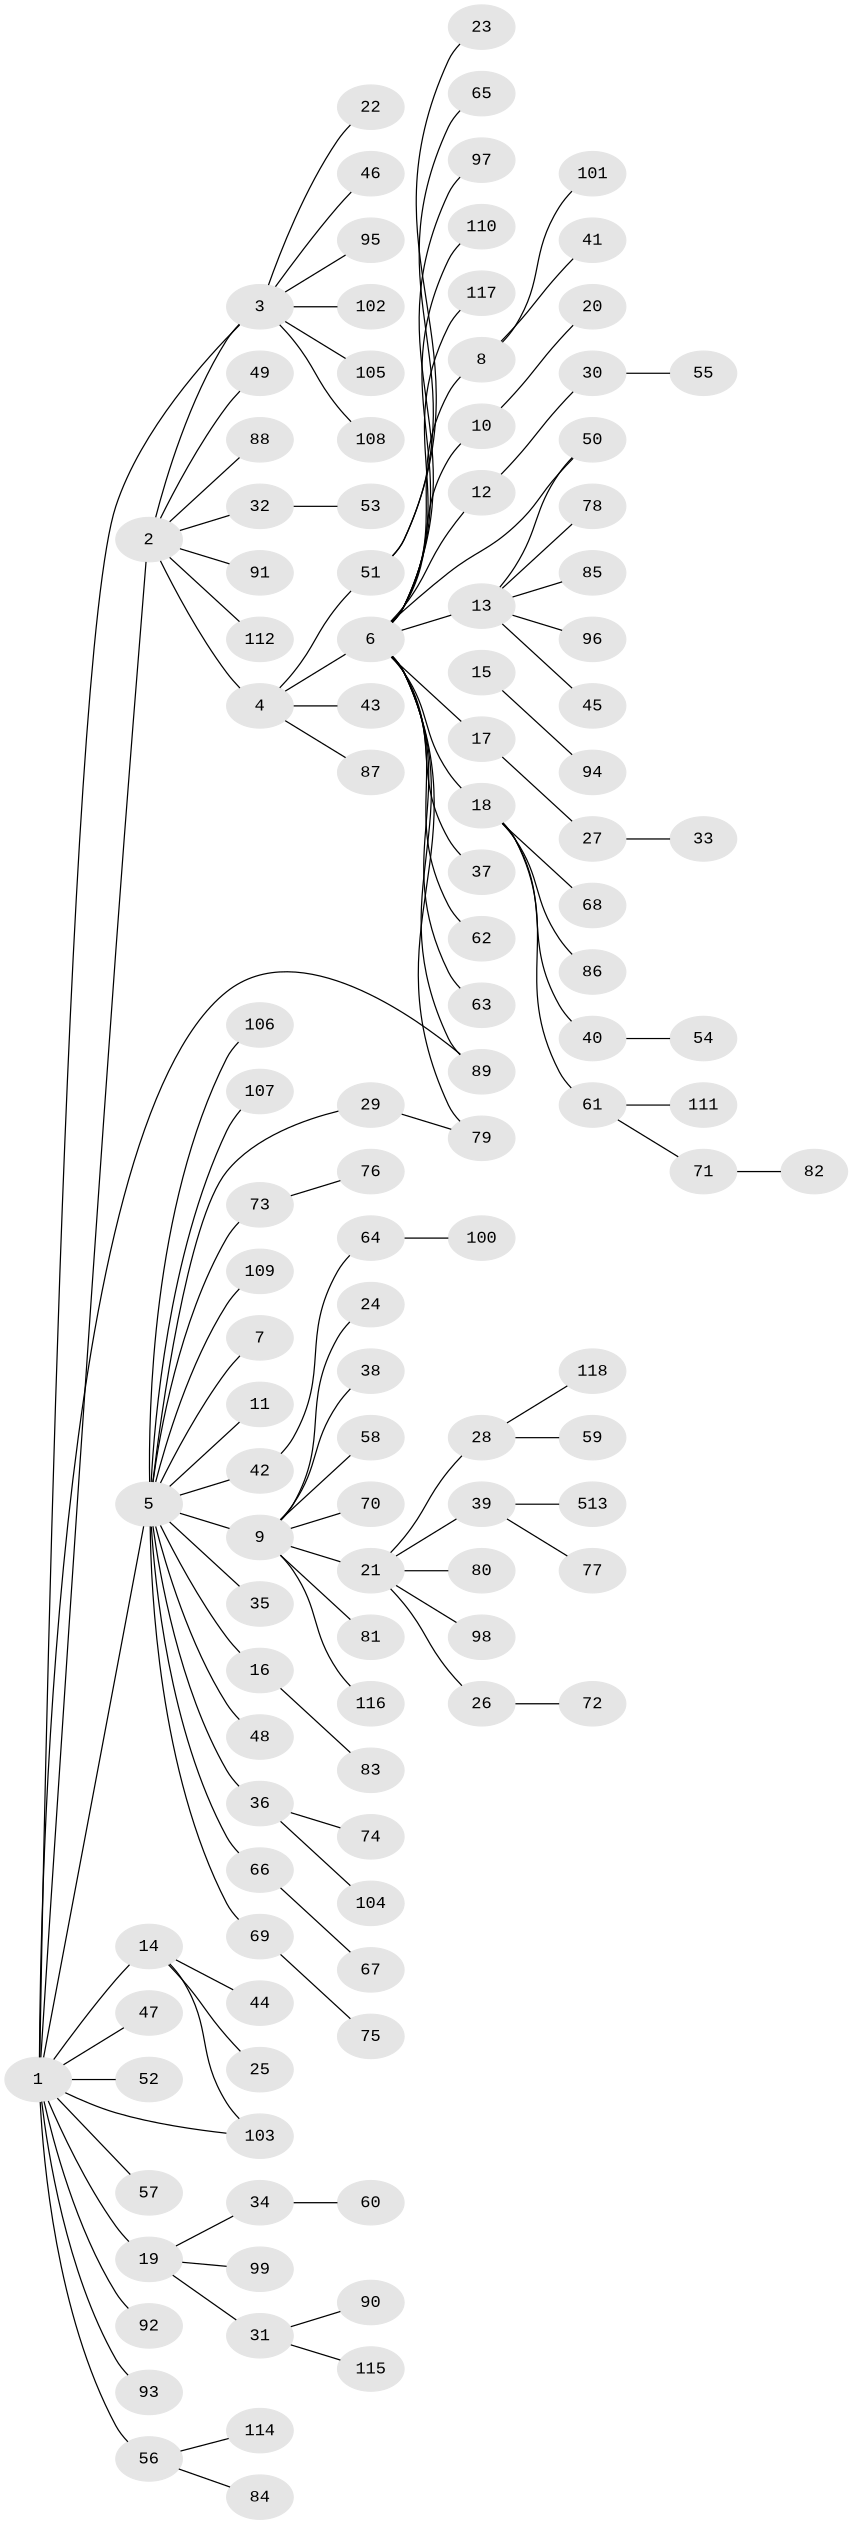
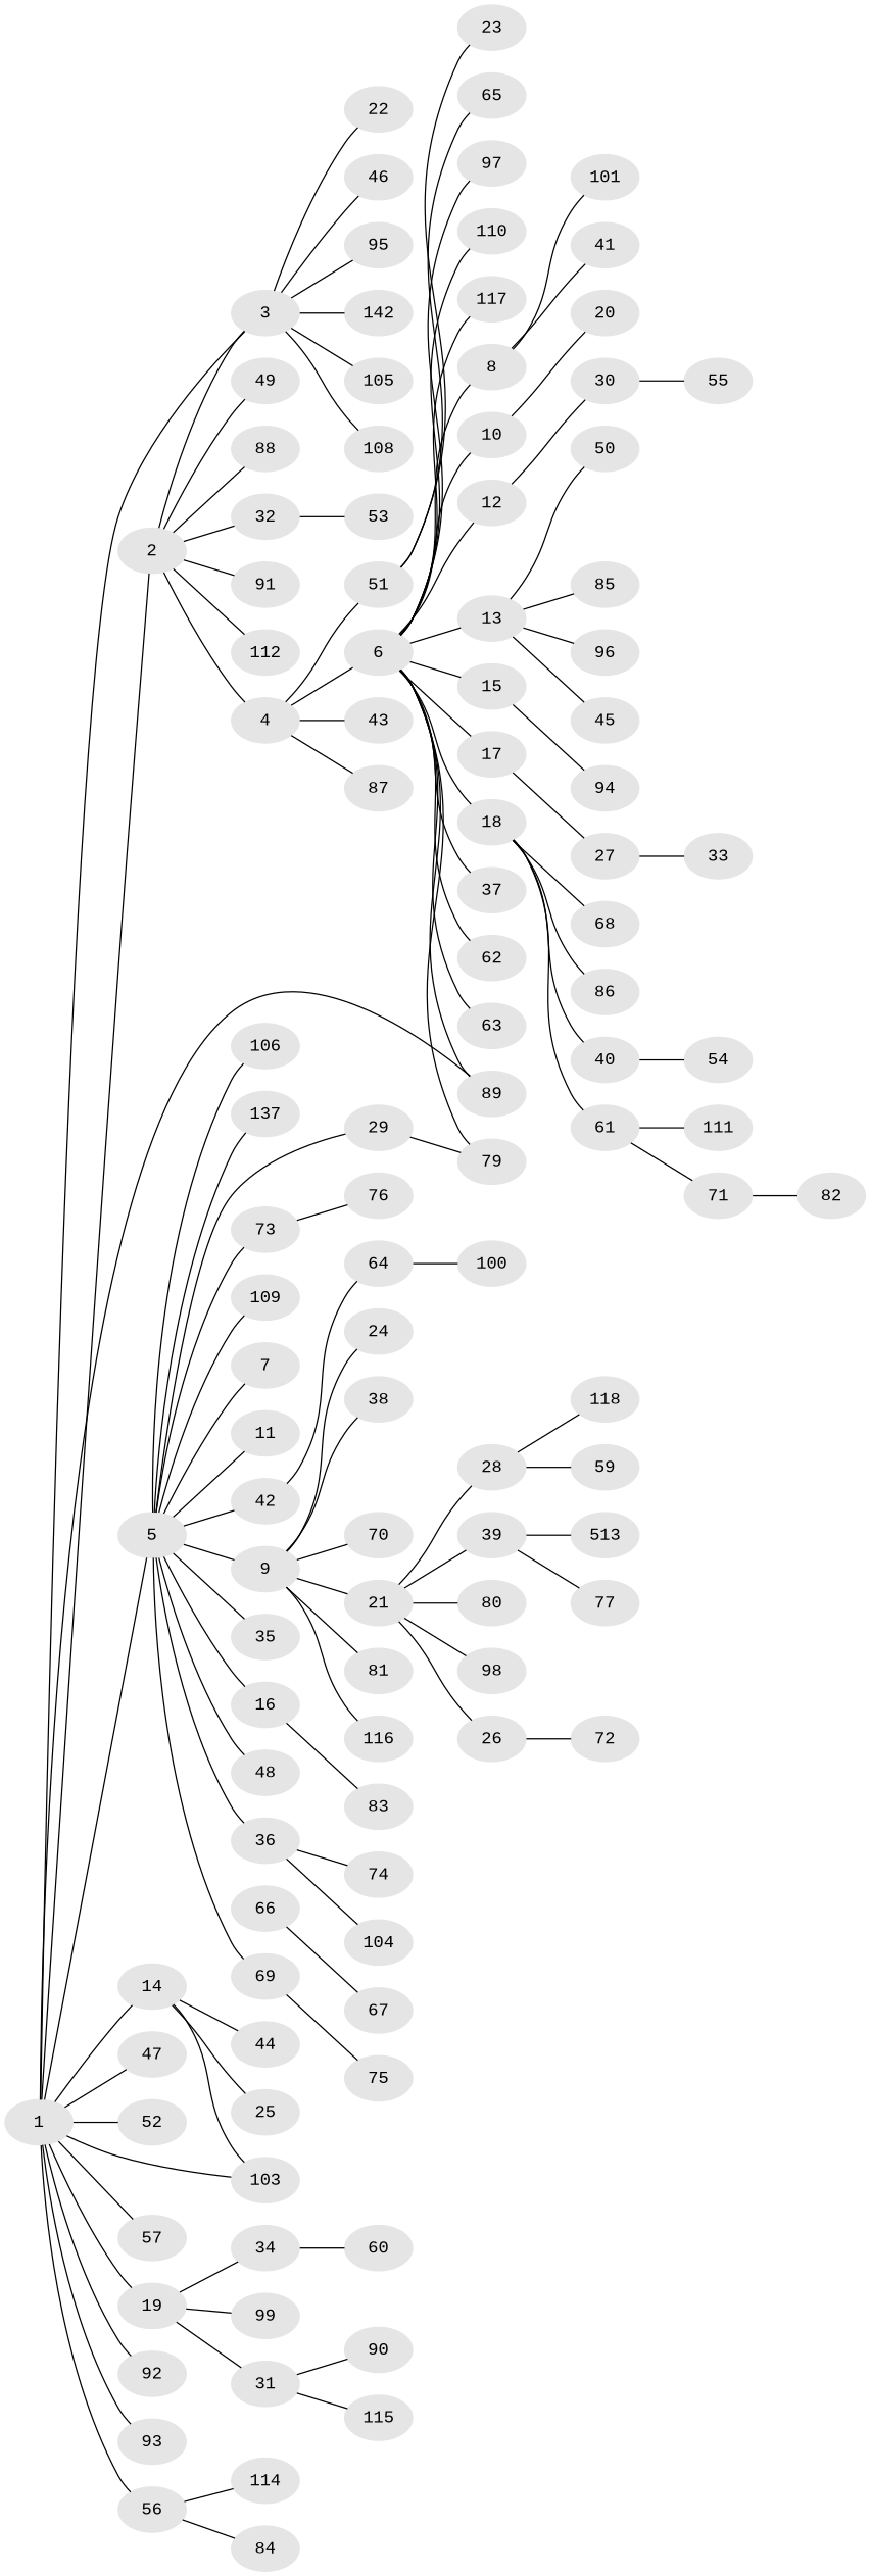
  graph {
    fontname="Liberation Mono"
    rankdir=LR
    node [color=gray90 fontname="Liberation Mono" style=filled]
    edge [fontname="Liberation Mono"]
    1
    2
    3
    5
    14
    19
    47
    52
    56
    57
    89
    92
    93
    103
    4
    32
    49
    88
    91
    112
    22
    46
    95
-   102
+   102 [label=142]
    105
    108
    7
    9
    11
    16
    29
    35
    36
    42
    48
    66
    69
    73
    106
-   107
+   107 [label=137]
    109
    25
    44
    31
    34
    99
    84
    114
    6
    43
    51
    87
    53
    8
    10
    12
    13
    15
    17
    18
    37
    62
    63
    79
    97
    110
    117
    23
    65
    21
    24
    38
-   58
    70
    81
    116
    83
    74
    104
    64
    67
    75
    76
    41
    101
    20
    30
    45
    50
-   78
    85
    96
    94
    27
    40
    61
    68
    86
    26
    28
    39
    80
    98
    55
    33
    54
    71
    111
    90
    115
    60
    72
    59
    118
    77
    n116 [label=513]
    100
    82
    1 -- 2
    1 -- 3
    1 -- 5
    1 -- 14
    1 -- 19
    1 -- 47
    1 -- 52
    1 -- 56
    1 -- 57
    1 -- 89
    1 -- 92
    1 -- 93
    1 -- 103
    2 -- 3
    2 -- 4
    2 -- 32
    2 -- 49
    2 -- 88
    2 -- 91
    2 -- 112
    3 -- 22
    3 -- 46
    3 -- 95
    3 -- 102
    3 -- 105
    3 -- 108
    5 -- 7
    5 -- 9
    5 -- 11
    5 -- 16
    5 -- 29
    5 -- 35
    5 -- 36
    5 -- 42
    5 -- 48
-   5 -- 66
    5 -- 69
    5 -- 73
    5 -- 106
    5 -- 107
    5 -- 109
    14 -- 103
    14 -- 25
    14 -- 44
    19 -- 31
    19 -- 34
    19 -- 99
    56 -- 84
    56 -- 114
    4 -- 6
    4 -- 43
    4 -- 51
    4 -- 87
    32 -- 53
    9 -- 21
    9 -- 24
    9 -- 38
-   9 -- 58
    9 -- 70
    9 -- 81
    9 -- 116
    16 -- 83
    29 -- 79
    36 -- 74
    36 -- 104
    42 -- 64
    66 -- 67
    69 -- 75
    73 -- 76
    31 -- 90
    31 -- 115
    34 -- 60
    6 -- 89
    6 -- 8
    6 -- 10
    6 -- 12
    6 -- 13
-   6 -- 50
+   6 -- 15
    6 -- 17
    6 -- 18
    6 -- 37
    6 -- 62
    6 -- 63
    6 -- 79
    6 -- 97
    6 -- 110
    6 -- 117
    51 -- 23
    51 -- 65
    8 -- 41
    8 -- 101
    10 -- 20
    12 -- 30
    13 -- 45
    13 -- 50
-   13 -- 78
    13 -- 85
    13 -- 96
    15 -- 94
    17 -- 27
    18 -- 40
    18 -- 61
    18 -- 68
    18 -- 86
    21 -- 26
    21 -- 28
    21 -- 39
    21 -- 80
    21 -- 98
    64 -- 100
    30 -- 55
    27 -- 33
    40 -- 54
    61 -- 71
    61 -- 111
    26 -- 72
    28 -- 59
    28 -- 118
    39 -- 77
    39 -- n116
    71 -- 82
  }
